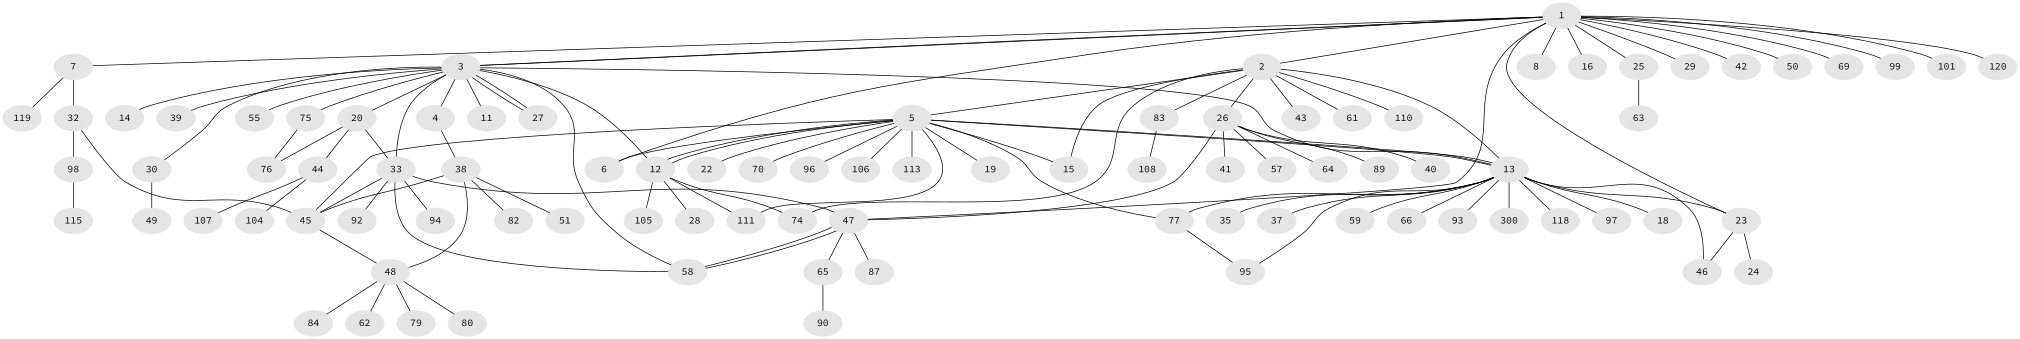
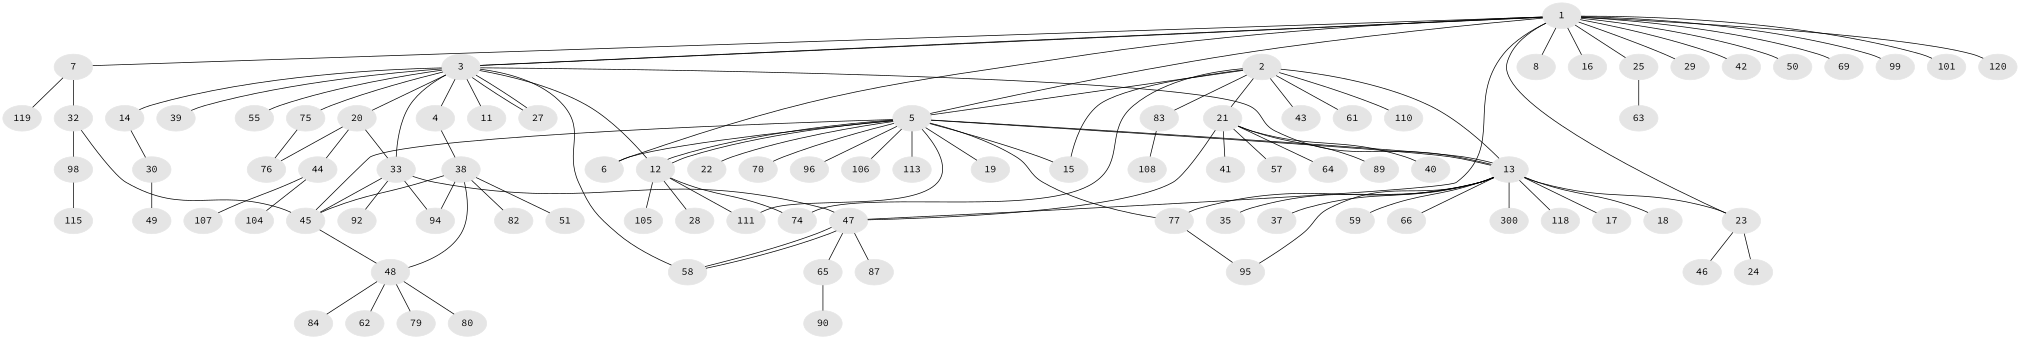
  graph {
    fontname="Source Code Pro"
    node [color=gray90 fontname="Source Code Pro" style=filled]
    edge [fontname="Source Code Pro"]
    1 [super="+26"]
    2 [super="+81"]
    3 [super="+54"]
    6
    7 [super="+10"]
    8
    16
    23 [super="+67"]
    25
    29
    42 [super="+72"]
    47 [super="+53"]
    50
    69
    99
    101 [super="+114"]
    120
    5 [super="+9"]
    13 [super="+88"]
    15 [super="+112"]
-   21 [super="+116" label=26]
+   21 [super="+116"]
    43
    61
    74
    83
    110
    4 [super="+60"]
    11
    12 [super="+34"]
    14
    20 [super="+56"]
    27
    30 [super="+31"]
    33 [super="+86"]
    39
    55
    58 [super="+73"]
    75 [super="+78"]
    32 [super="+36"]
    119
    46
    24
    63
    65
    87
    19
    22
    45 [super="+52"]
    70
    77 [super="+97"]
    96
    106
    111
    113
-   17 [label=97]
+   17
    18
    35 [super="+91"]
    37
    59
    66 [super="+103"]
-   93
    95
    n63 [label=300]
    118
    40
    41 [super="+117"]
    57
    64
    89
    108
    38 [super="+102"]
    28
    105
    44 [super="+71"]
    76
    49
    92
    94
    48 [super="+68"]
    51
    82
    98
    104
    107
    62
    79 [super="+109"]
    80 [super="+85"]
    84
    115
    90
-   1 -- 2
+   1 -- 5
    1 -- 3
    1 -- 3
    1 -- 6
    1 -- 7
    1 -- 8
    1 -- 16
    1 -- 23
    1 -- 25
    1 -- 29
    1 -- 42
    1 -- 47
    1 -- 50
    1 -- 69
    1 -- 99
    1 -- 101
    1 -- 120
    2 -- 5
    2 -- 13
    2 -- 15
    2 -- 21
    2 -- 43
    2 -- 61
    2 -- 74
    2 -- 83
    2 -- 110
    3 -- 13
    3 -- 4
    3 -- 11
    3 -- 12
    3 -- 14
    3 -- 20
    3 -- 27
    3 -- 27
-   3 -- 30
+   14 -- 30
    3 -- 33
    3 -- 39
    3 -- 55
    3 -- 58
    3 -- 75
    7 -- 32
    7 -- 119
    23 -- 46
    23 -- 24
    25 -- 63
    47 -- 58
    47 -- 58
    47 -- 65
    47 -- 87
    5 -- 6
    5 -- 13
    5 -- 13
    5 -- 15
    5 -- 12
    5 -- 12
    5 -- 19
    5 -- 22
    5 -- 45
    5 -- 70
    5 -- 77
    5 -- 96
    5 -- 106
    5 -- 111
    5 -- 113
    13 -- 23
-   13 -- 46
    13 -- 77
    13 -- 17
    13 -- 18
    13 -- 35
    13 -- 37
    13 -- 59
    13 -- 66
-   13 -- 93
    13 -- 95
    13 -- n63
    13 -- 118
    21 -- 47
    21 -- 40
    21 -- 41
    21 -- 57
    21 -- 64
    21 -- 89
    83 -- 108
    4 -- 38
    12 -- 74
    12 -- 111
    12 -- 28
    12 -- 105
    20 -- 33
    20 -- 44
    20 -- 76
    30 -- 49
    33 -- 47
-   33 -- 58
    33 -- 45
    33 -- 92
    33 -- 94
    75 -- 76
    32 -- 45
    32 -- 98
    65 -- 90
    45 -- 48
    77 -- 95
    38 -- 45
+   38 -- 94
    38 -- 48
    38 -- 51
    38 -- 82
    44 -- 104
    44 -- 107
    48 -- 62
    48 -- 79
    48 -- 80
    48 -- 84
    98 -- 115
  }
